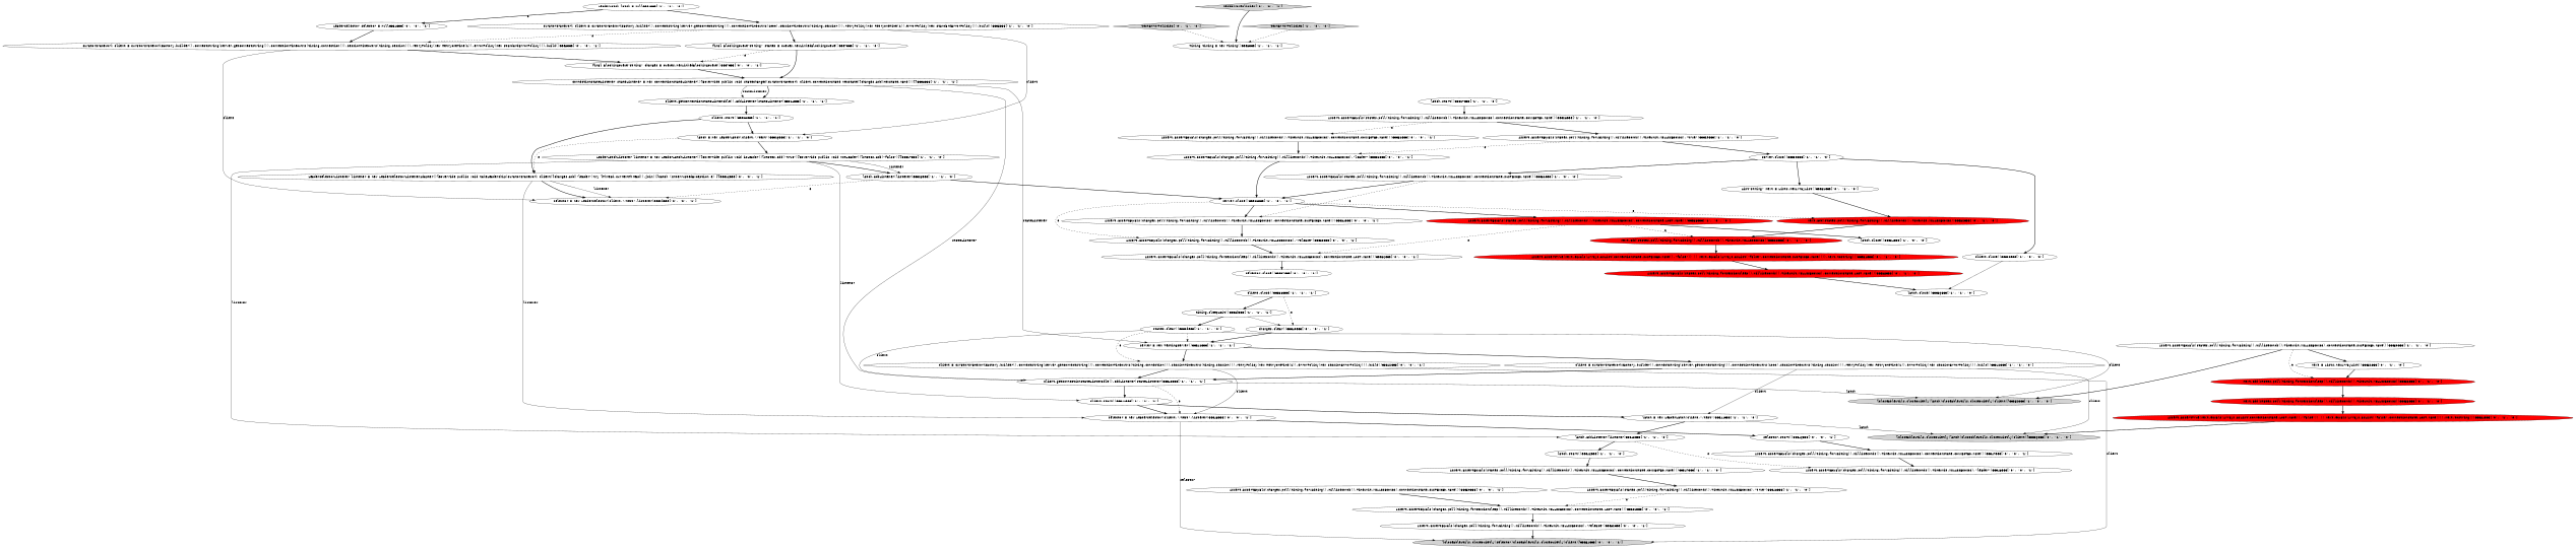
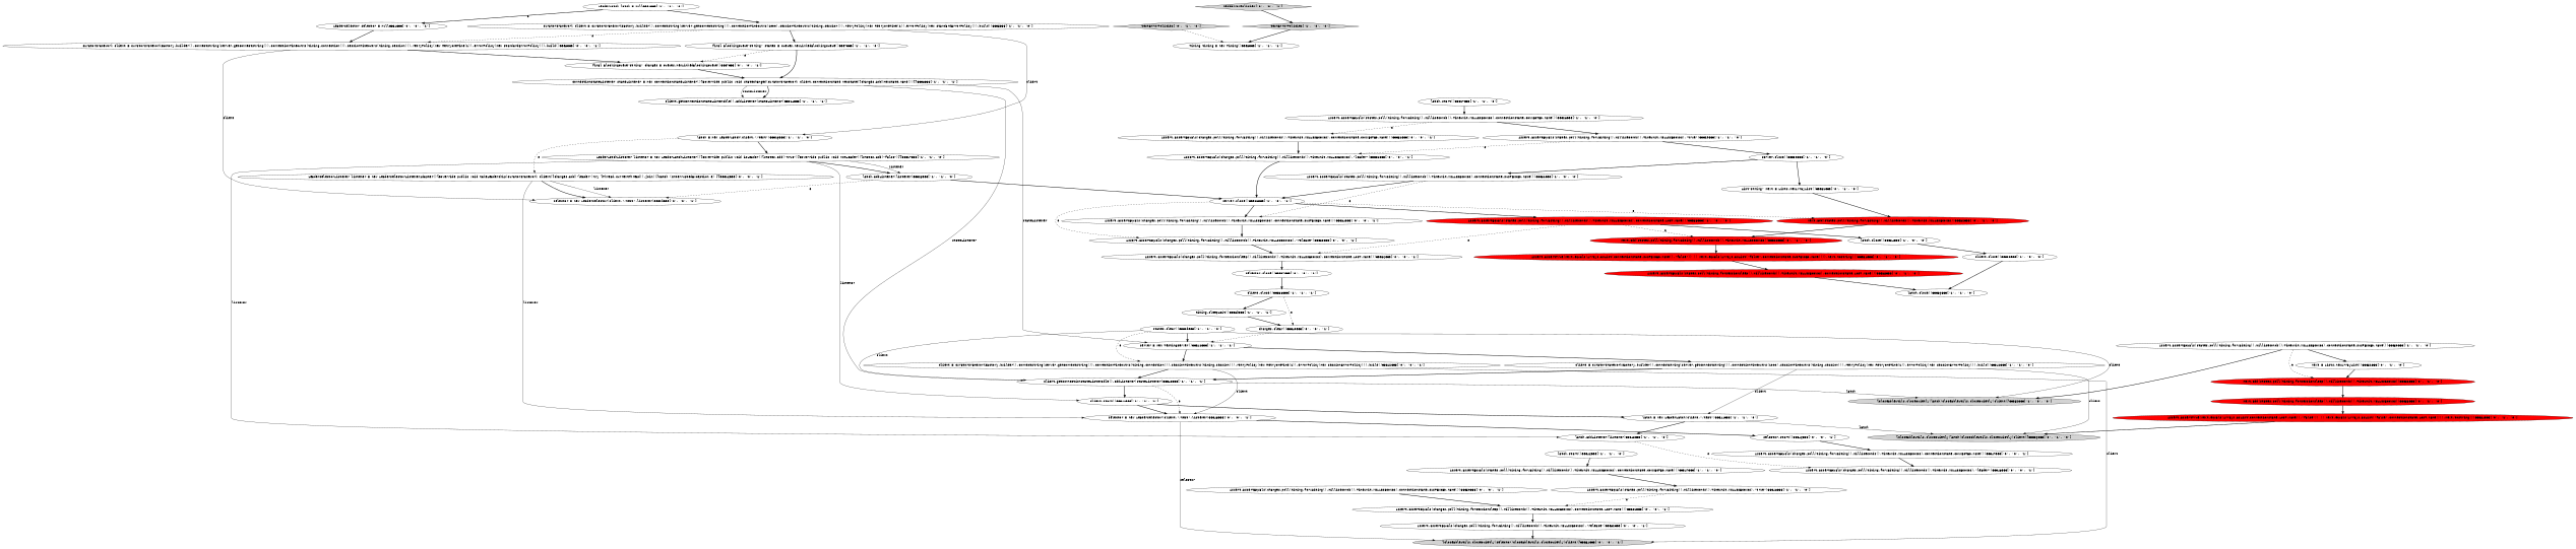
  digraph {
    fontname="DejaVu Sans Mono"
    node [fillcolor=white fontname="DejaVu Sans Mono" shape=ellipse style=filled]
    edge [fontname="DejaVu Sans Mono" style=bold]
    n1 [label="Assert.assertEquals(changes.poll(timing.forWaiting().milliseconds(),TimeUnit.MILLISECONDS),ConnectionState.CONNECTED.name())@@@31@@@['0', '0', '1']"]
    n2 [label="Assert.assertEquals(changes.poll(timing.forWaiting().milliseconds(),TimeUnit.MILLISECONDS),\"leader\")@@@32@@@['0', '0', '1']"]
    n3 [label="latch.start()@@@27@@@['1', '1', '0']"]
    n4 [label="Assert.assertEquals(states.poll(timing.forWaiting().milliseconds(),TimeUnit.MILLISECONDS),ConnectionState.CONNECTED.name())@@@28@@@['1', '1', '0']"]
    n5 [label="Assert.assertEquals(states.poll(timing.forWaiting().milliseconds(),TimeUnit.MILLISECONDS),\"true\")@@@29@@@['1', '1', '0']"]
    n6 [fillcolor=lightgray label="testErrorPolicies['0', '1', '0']" shape=diamond]
    n7 [label="Timing timing = new Timing()@@@3@@@['1', '1', '1']"]
    n8 [label="Assert.assertEquals(states.poll(timing.forWaiting().milliseconds(),TimeUnit.MILLISECONDS),ConnectionState.SUSPENDED.name())@@@31@@@['1', '0', '0']"]
    n9 [label="server.close()@@@33@@@['1', '0', '1']"]
    n10 [label="Assert.assertEquals(changes.poll(timing.forWaiting().milliseconds(),TimeUnit.MILLISECONDS),ConnectionState.SUSPENDED.name())@@@34@@@['0', '0', '1']"]
    n11 [fillcolor=red label="next.add(states.poll(timing.forWaiting().milliseconds(),TimeUnit.MILLISECONDS))@@@32@@@['0', '1', '0']"]
    n12 [fillcolor=red label="Assert.assertEquals(states.poll(timing.forWaiting().milliseconds(),TimeUnit.MILLISECONDS),ConnectionState.LOST.name())@@@33@@@['1', '0', '0']"]
    n13 [label="Assert.assertEquals(changes.poll(timing.forWaiting().milliseconds(),TimeUnit.MILLISECONDS),\"release\")@@@35@@@['0', '0', '1']"]
    n14 [label="Assert.assertEquals(changes.poll(timing.forWaiting().milliseconds(),TimeUnit.MILLISECONDS),ConnectionState.CONNECTED.name())@@@47@@@['0', '0', '1']"]
    n15 [label="Assert.assertEquals(changes.poll(timing.forWaiting().milliseconds(),TimeUnit.MILLISECONDS),\"leader\")@@@48@@@['0', '0', '1']"]
    n16 [label="latch.addListener(listener)@@@45@@@['1', '1', '0']"]
    n17 [label="latch.start()@@@46@@@['1', '1', '0']"]
    n18 [label="Assert.assertEquals(states.poll(timing.forWaiting().milliseconds(),TimeUnit.MILLISECONDS),ConnectionState.CONNECTED.name())@@@47@@@['1', '1', '0']"]
    n19 [label="final BlockingQueue<String> states = Queues.newLinkedBlockingQueue()@@@7@@@['1', '1', '0']"]
    n20 [label="ConnectionStateListener stateListener = new ConnectionStateListener(){@Override public void stateChanged(CuratorFramework client,ConnectionState newState){changes.add(newState.name())}}@@@8@@@['1', '1', '1']"]
    n21 [label="final BlockingQueue<String> changes = Queues.newLinkedBlockingQueue()@@@7@@@['0', '0', '1']"]
    n22 [label="client.getConnectionStateListenable().addListener(stateListener)@@@43@@@['1', '1', '1']"]
    n23 [label="server = new TestingServer()@@@41@@@['1', '1', '1']"]
    n24 [label="client.getConnectionStateListenable().addListener(stateListener)@@@14@@@['1', '1', '1']"]
    n25 [label="Assert.assertEquals(changes.poll(timing.forSessionSleep().milliseconds(),TimeUnit.MILLISECONDS),ConnectionState.LOST.name())@@@36@@@['0', '0', '1']"]
    n26 [label="selector.close()@@@37@@@['0', '0', '1']"]
    n27 [label="client.close()@@@38@@@['1', '1', '1']"]
    n28 [label="Assert.assertEquals(states.poll(timing.forWaiting().milliseconds(),TimeUnit.MILLISECONDS),\"true\")@@@48@@@['1', '1', '0']"]
    n29 [label="Assert.assertEquals(changes.poll(timing.forSessionSleep().milliseconds(),TimeUnit.MILLISECONDS),ConnectionState.LOST.name())@@@51@@@['0', '0', '1']"]
    n30 [label="Assert.assertEquals(changes.poll(timing.forWaiting().milliseconds(),TimeUnit.MILLISECONDS),\"release\")@@@52@@@['0', '0', '1']"]
    n31 [fillcolor=lightgray label="{CloseableUtils.closeQuietly(selector)CloseableUtils.closeQuietly(client)}@@@54@@@['0', '0', '1']"]
    n32 [label="Assert.assertEquals(states.poll(timing.forWaiting().milliseconds(),TimeUnit.MILLISECONDS),ConnectionState.SUSPENDED.name())@@@50@@@['1', '1', '0']"]
    n33 [fillcolor=lightgray label="{CloseableUtils.closeQuietly(latch)CloseableUtils.closeQuietly(client)}@@@52@@@['1', '0', '0']"]
    n34 [label="next = Lists.newArrayList()@@@51@@@['0', '1', '0']"]
    n35 [fillcolor=red label="next.add(states.poll(timing.forSessionSleep().milliseconds(),TimeUnit.MILLISECONDS))@@@52@@@['0', '1', '0']"]
    n36 [label="CuratorFramework client = CuratorFrameworkFactory.builder().connectString(server.getConnectString()).connectionTimeoutMs(1000).sessionTimeoutMs(timing.session()).retryPolicy(new RetryOneTime(1)).errorPolicy(new StandardErrorPolicy()).build()@@@5@@@['1', '1', '0']"]
    n37 [label="latch = new LeaderLatch(client,\"/test\")@@@16@@@['1', '1', '0']"]
    n38 [label="CuratorFramework client = CuratorFrameworkFactory.builder().connectString(server.getConnectString()).connectionTimeoutMs(timing.connection()).sessionTimeoutMs(timing.session()).retryPolicy(new RetryOneTime(1)).errorPolicy(new StandardErrorPolicy()).build()@@@5@@@['0', '0', '1']"]
    n39 [label="LeaderLatchListener listener = new LeaderLatchListener(){@Override public void isLeader(){states.add(\"true\")}@Override public void notLeader(){states.add(\"false\")}}@@@17@@@['1', '1', '0']"]
    n40 [label="LeaderSelectorListener listener = new LeaderSelectorListenerAdapter(){@Override public void takeLeadership(CuratorFramework client){changes.add(\"leader\")try {Thread.currentThread().join()}catch (InterruptedException e) }}@@@16@@@['0', '0', '1']"]
    n41 [label="selector = new LeaderSelector(client,\"/test\",listener)@@@29@@@['0', '0', '1']"]
    n42 [label="latch.addListener(listener)@@@26@@@['1', '1', '0']"]
    n43 [label="client.start()@@@44@@@['1', '1', '1']"]
    n44 [label="selector = new LeaderSelector(client,\"/test\",listener)@@@45@@@['0', '0', '1']"]
    n45 [label="latch = new LeaderLatch(client,\"/test\")@@@44@@@['1', '1', '0']"]
    n46 [fillcolor=lightgray label="{CloseableUtils.closeQuietly(latch)CloseableUtils.closeQuietly(client)}@@@56@@@['0', '1', '0']"]
    n47 [label="client = CuratorFrameworkFactory.builder().connectString(server.getConnectString()).connectionTimeoutMs(1000).sessionTimeoutMs(timing.session()).retryPolicy(new RetryOneTime(1)).errorPolicy(new SessionErrorPolicy()).build()@@@41@@@['1', '1', '0']"]
    n48 [label="latch.close()@@@36@@@['1', '1', '0']"]
    n49 [label="changes.clear()@@@40@@@['0', '0', '1']"]
    n50 [label="timing.sleepABit()@@@39@@@['1', '1', '1']"]
    n51 [label="LeaderLatch latch = null@@@4@@@['1', '1', '0']"]
    n52 [label="LeaderSelector selector = null@@@4@@@['0', '0', '1']"]
    n53 [label="List<String> next = Lists.newArrayList()@@@31@@@['0', '1', '0']"]
    n54 [fillcolor=red label="next.add(states.poll(timing.forWaiting().milliseconds(),TimeUnit.MILLISECONDS))@@@33@@@['0', '1', '0']"]
    n55 [label="client = CuratorFrameworkFactory.builder().connectString(server.getConnectString()).connectionTimeoutMs(timing.connection()).sessionTimeoutMs(timing.session()).retryPolicy(new RetryOneTime(1)).errorPolicy(new SessionErrorPolicy()).build()@@@42@@@['0', '0', '1']"]
    n56 [label="latch.close()@@@34@@@['1', '0', '0']"]
    n57 [fillcolor=red label="Assert.assertTrue(next.equals(Arrays.asList(ConnectionState.SUSPENDED.name(),\"false\")) || next.equals(Arrays.asList(\"false\",ConnectionState.SUSPENDED.name())),next.toString())@@@34@@@['0', '1', '0']"]
    n58 [label="client.close()@@@35@@@['1', '0', '0']"]
-   n59 [label="client.start()@@@15@@@['1', '1', '1']"]
    n60 [label="Assert.assertEquals(changes.poll(timing.forWaiting().milliseconds(),TimeUnit.MILLISECONDS),ConnectionState.SUSPENDED.name())@@@50@@@['0', '0', '1']"]
    n61 [label="selector.start()@@@46@@@['0', '0', '1']"]
    n62 [label="states.clear()@@@39@@@['1', '1', '0']"]
    n63 [fillcolor=lightgray label="testErrorPolicies['0', '0', '1']" shape=diamond]
    n64 [label="server.close()@@@30@@@['1', '1', '0']"]
    n65 [fillcolor=red label="Assert.assertEquals(states.poll(timing.forSessionSleep().milliseconds(),TimeUnit.MILLISECONDS),ConnectionState.LOST.name())@@@35@@@['0', '1', '0']"]
    n66 [fillcolor=lightgray label="testErrorPolicies['1', '0', '0']" shape=diamond]
    n67 [fillcolor=red label="next.add(states.poll(timing.forSessionSleep().milliseconds(),TimeUnit.MILLISECONDS))@@@53@@@['0', '1', '0']"]
    n68 [fillcolor=red label="Assert.assertTrue(next.equals(Arrays.asList(ConnectionState.LOST.name(),\"false\")) || next.equals(Arrays.asList(\"false\",ConnectionState.LOST.name())),next.toString())@@@54@@@['0', '1', '0']"]
    n1 -> n2
    n2 -> n9
    n3 -> n4
    n4 -> n1 [label=0 style=dashed]
    n4 -> n5
    n5 -> n2 [label=0 style=dashed]
    n5 -> n64
    n6 -> n7 [style=dashed]
    n8 -> n9
    n8 -> n10 [label=0 style=dashed]
    n9 -> n10
    n9 -> n11 [label=0 style=dashed]
    n9 -> n12
    n9 -> n13 [label=0 style=dashed]
    n10 -> n13
    n11 -> n54
    n12 -> n25 [label=0 style=dashed]
    n12 -> n54 [label=0 style=dashed]
    n12 -> n56
    n13 -> n25
    n14 -> n15
    n16 -> n15 [label=0 style=dashed]
-   n16 -> n17
    n17 -> n18
    n18 -> n28
    n19 -> n20
    n19 -> n21 [label=0 style=dashed]
    n20 -> n22 [label=stateListener style=solid]
    n20 -> n23 [label=stateListener style=solid]
    n20 -> n24
    n20 -> n24 [label=stateListener style=solid]
    n21 -> n20
    n22 -> n33 [label=latch style=solid]
    n22 -> n43
    n22 -> n44 [label=0 style=dashed]
    n23 -> n47
    n23 -> n55
-   n24 -> n59
    n25 -> n26
+   n26 -> n27
    n27 -> n49 [label=0 style=dashed]
    n27 -> n50
    n28 -> n29 [label=0 style=dashed]
    n29 -> n30
    n30 -> n31
    n32 -> n33
    n32 -> n34
    n32 -> n35 [label=0 style=dashed]
    n34 -> n35
    n35 -> n67
    n36 -> n19
    n36 -> n37 [label=client style=solid]
    n36 -> n38 [label=0 style=dashed]
    n37 -> n39
    n37 -> n40 [label=0 style=dashed]
    n38 -> n21
    n38 -> n41 [label=client style=solid]
    n39 -> n16 [label=listener style=solid]
    n39 -> n42 [label=listener style=solid]
    n39 -> n42
    n39 -> n43 [label=listener style=solid]
    n40 -> n41 [label=listener style=solid]
    n40 -> n41
    n40 -> n44 [label=listener style=solid]
    n42 -> n9
    n42 -> n41 [label=0 style=dashed]
    n43 -> n44
    n43 -> n45
    n44 -> n31 [label=selector style=solid]
    n44 -> n61
    n45 -> n16
    n45 -> n46 [label=latch style=solid]
    n47 -> n22
    n47 -> n45 [label=client style=solid]
    n47 -> n46 [label=client style=solid]
-   n49 -> n23
-   n50 -> n49 [style=solid]
-   n50 -> n62
+   n49 -> n23 [style=dashed]
+   n50 -> n49
    n51 -> n36
    n51 -> n52 [label=0]
    n52 -> n38
    n53 -> n11
    n54 -> n57
    n55 -> n22
    n55 -> n31 [label=client style=solid]
    n55 -> n44 [label=client style=solid]
-   n64 -> n58
+   n56 -> n58
    n57 -> n65
-   n58 -> n48 [style=solid]
-   n59 -> n37
-   n59 -> n40
+   n58 -> n48
    n60 -> n29
    n61 -> n14
    n62 -> n22 [label=client style=solid]
-   n62 -> n23 [style=dashed]
+   n62 -> n23
    n62 -> n33 [label=client style=solid]
    n62 -> n55 [label=0 style=dashed]
-   n63 -> n7
+   n63 -> n66
    n64 -> n8
    n64 -> n53
    n65 -> n48
-   n66 -> n7 [style=dashed]
+   n66 -> n7
    n67 -> n68
    n68 -> n46
  }
